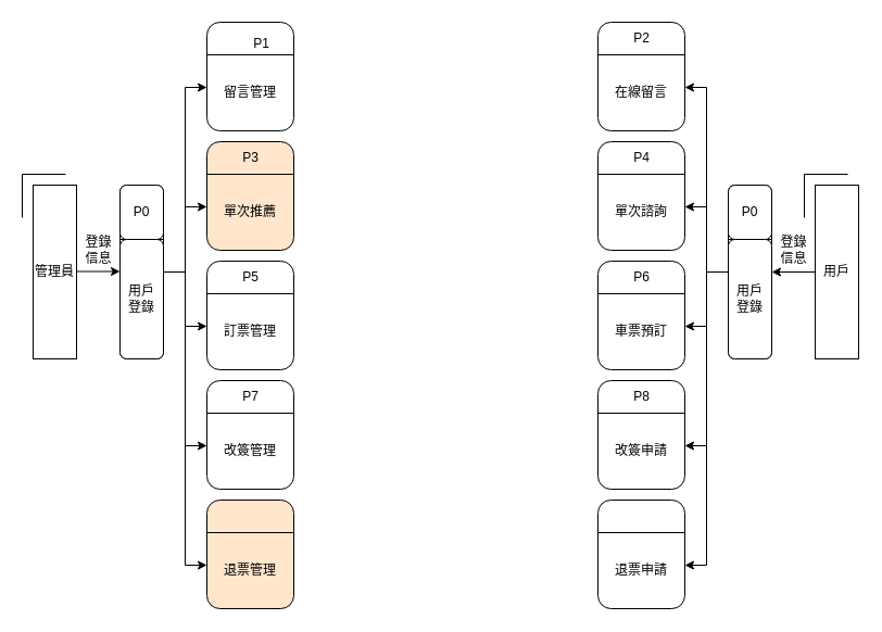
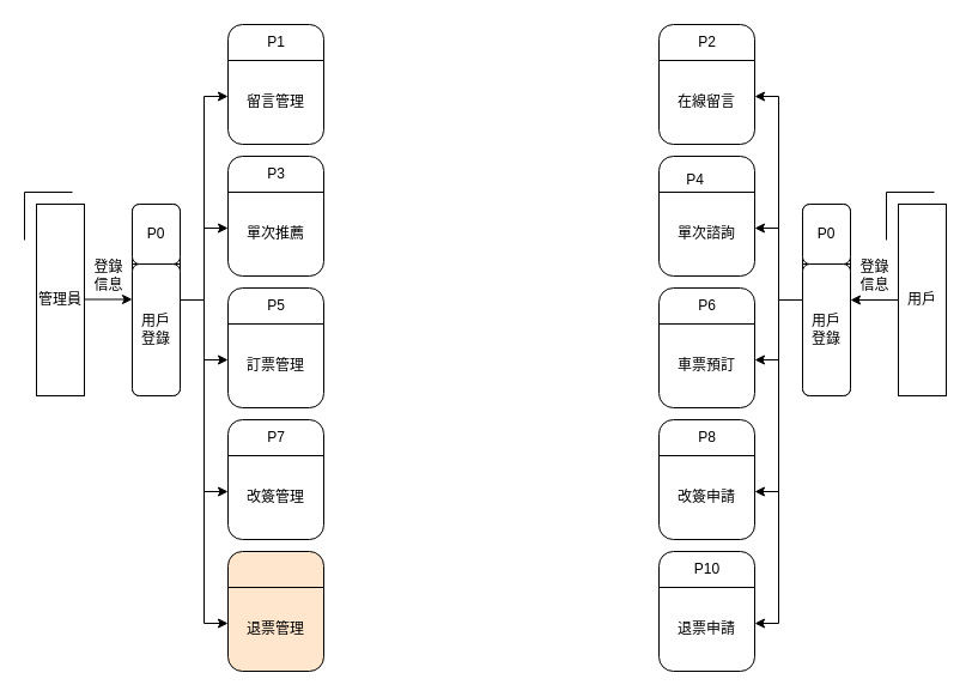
  <mxCell id="0" />
  <mxCell id="1" parent="0" />
  <mxCell id="2" value="" style="group" vertex="1" connectable="0" parent="1"><mxGeometry x="110" y="170" width="40" height="160" as="geometry" /></mxCell>
  <mxCell id="3" value="" style="rounded=1;whiteSpace=wrap;html=1;direction=south;" vertex="1" parent="2"><mxGeometry width="40" height="160" as="geometry" /></mxCell>
  <mxCell id="4" value="" style="endArrow=none;html=1;rounded=0;" edge="1" parent="2"><mxGeometry width="50" height="50" relative="1" as="geometry"><mxPoint y="49.997" as="sourcePoint" /><mxPoint x="40" y="50" as="targetPoint" /></mxGeometry></mxCell>
  <mxCell id="5" value="P0" style="rounded=1;whiteSpace=wrap;html=1;direction=south;" vertex="1" parent="2"><mxGeometry width="40" height="50" as="geometry" /></mxCell>
  <mxCell id="6" value="用戶&lt;br&gt;登錄" style="rounded=1;whiteSpace=wrap;html=1;direction=south;" vertex="1" parent="2"><mxGeometry y="50" width="40" height="110" as="geometry" /></mxCell>
  <mxCell id="7" value="管理員" style="rounded=0;whiteSpace=wrap;html=1;direction=south;" vertex="1" parent="1"><mxGeometry x="30" y="170" width="40" height="160" as="geometry" /></mxCell>
  <mxCell id="8" value="" style="endArrow=none;html=1;rounded=0;" edge="1" parent="1"><mxGeometry width="50" height="50" relative="1" as="geometry"><mxPoint x="20" y="160" as="sourcePoint" /><mxPoint x="20" y="200" as="targetPoint" /></mxGeometry></mxCell>
  <mxCell id="9" value="" style="endArrow=none;html=1;rounded=0;" edge="1" parent="1"><mxGeometry width="50" height="50" relative="1" as="geometry"><mxPoint x="20" y="159.997" as="sourcePoint" /><mxPoint x="60" y="160" as="targetPoint" /></mxGeometry></mxCell>
  <mxCell id="10" value="" style="endArrow=classic;html=1;rounded=0;" edge="1" parent="1"><mxGeometry width="50" height="50" relative="1" as="geometry"><mxPoint x="70" y="249.5" as="sourcePoint" /><mxPoint x="110" y="249.5" as="targetPoint" /></mxGeometry></mxCell>
  <mxCell id="11" value="&lt;font style=&quot;font-size: 12px;&quot;&gt;登錄&lt;br style=&quot;&quot;&gt;信息&lt;/font&gt;" style="text;html=1;align=center;verticalAlign=middle;resizable=0;points=[];autosize=1;strokeColor=none;fillColor=none;fontSize=10;" vertex="1" parent="1"><mxGeometry x="65" y="210" width="50" height="40" as="geometry" /></mxCell>
  <mxCell id="12" value="" style="group" vertex="1" connectable="0" parent="1"><mxGeometry x="670" y="170" width="40" height="160" as="geometry" /></mxCell>
  <mxCell id="13" value="" style="rounded=1;whiteSpace=wrap;html=1;direction=south;" vertex="1" parent="12"><mxGeometry width="40" height="160" as="geometry" /></mxCell>
  <mxCell id="14" value="" style="endArrow=none;html=1;rounded=0;" edge="1" parent="12"><mxGeometry width="50" height="50" relative="1" as="geometry"><mxPoint y="49.997" as="sourcePoint" /><mxPoint x="40" y="50" as="targetPoint" /></mxGeometry></mxCell>
  <mxCell id="15" value="P0" style="rounded=1;whiteSpace=wrap;html=1;direction=south;" vertex="1" parent="12"><mxGeometry width="40" height="50" as="geometry" /></mxCell>
  <mxCell id="16" value="用戶&lt;br&gt;登錄" style="rounded=1;whiteSpace=wrap;html=1;direction=south;" vertex="1" parent="12"><mxGeometry y="50" width="40" height="110" as="geometry" /></mxCell>
  <mxCell id="17" value="用戶" style="rounded=0;whiteSpace=wrap;html=1;direction=south;" vertex="1" parent="1"><mxGeometry x="750" y="170" width="40" height="160" as="geometry" /></mxCell>
  <mxCell id="18" value="" style="endArrow=none;html=1;rounded=0;" edge="1" parent="1"><mxGeometry width="50" height="50" relative="1" as="geometry"><mxPoint x="740" y="160" as="sourcePoint" /><mxPoint x="740" y="200" as="targetPoint" /></mxGeometry></mxCell>
  <mxCell id="19" value="" style="endArrow=none;html=1;rounded=0;" edge="1" parent="1"><mxGeometry width="50" height="50" relative="1" as="geometry"><mxPoint x="740" y="159.997" as="sourcePoint" /><mxPoint x="780" y="160" as="targetPoint" /></mxGeometry></mxCell>
  <mxCell id="20" value="" style="endArrow=classic;html=1;rounded=0;" edge="1" parent="1"><mxGeometry width="50" height="50" relative="1" as="geometry"><mxPoint x="750" y="250" as="sourcePoint" /><mxPoint x="710" y="250" as="targetPoint" /></mxGeometry></mxCell>
  <mxCell id="21" value="&lt;font style=&quot;font-size: 12px;&quot;&gt;登錄&lt;br style=&quot;&quot;&gt;信息&lt;/font&gt;" style="text;html=1;align=center;verticalAlign=middle;resizable=0;points=[];autosize=1;strokeColor=none;fillColor=none;fontSize=12;" vertex="1" parent="1"><mxGeometry x="705" y="210" width="50" height="40" as="geometry" /></mxCell>
  <mxCell id="22" value="" style="group" vertex="1" connectable="0" parent="1"><mxGeometry x="190" y="20" width="80" height="100" as="geometry" /></mxCell>
  <mxCell id="23" value="&lt;br&gt;&lt;br&gt;留言管理" style="rounded=1;whiteSpace=wrap;html=1;direction=south;" vertex="1" parent="22"><mxGeometry width="80" height="100" as="geometry" /></mxCell>
  <mxCell id="24" value="" style="endArrow=none;html=1;rounded=0;" edge="1" parent="22"><mxGeometry width="50" height="50" relative="1" as="geometry"><mxPoint y="30" as="sourcePoint" /><mxPoint x="80" y="30" as="targetPoint" /></mxGeometry></mxCell>
- <mxCell id="25" value="P1" style="text;html=1;align=center;verticalAlign=middle;resizable=0;points=[];autosize=1;strokeColor=none;fillColor=none;" vertex="1" parent="22"><mxGeometry x="30" y="5" width="40" height="30" as="geometry" /></mxCell>
+ <mxCell id="25" value="P1" style="text;html=1;align=center;verticalAlign=middle;resizable=0;points=[];autosize=1;strokeColor=none;fillColor=none;" vertex="1" parent="22"><mxGeometry x="20" width="40" height="30" as="geometry" /></mxCell>
  <mxCell id="26" value="" style="group" vertex="1" connectable="0" parent="1"><mxGeometry x="190" y="130" width="80" height="100" as="geometry" /></mxCell>
- <mxCell id="27" value="&lt;br&gt;&lt;br&gt;單次推薦" style="rounded=1;whiteSpace=wrap;html=1;direction=south;fillColor=#ffe6cc;" vertex="1" parent="26"><mxGeometry width="80" height="100" as="geometry" /></mxCell>
+ <mxCell id="27" value="&lt;br&gt;&lt;br&gt;單次推薦" style="rounded=1;whiteSpace=wrap;html=1;direction=south;" vertex="1" parent="26"><mxGeometry width="80" height="100" as="geometry" /></mxCell>
  <mxCell id="28" value="" style="endArrow=none;html=1;rounded=0;" edge="1" parent="26"><mxGeometry width="50" height="50" relative="1" as="geometry"><mxPoint y="30" as="sourcePoint" /><mxPoint x="80" y="30" as="targetPoint" /></mxGeometry></mxCell>
  <mxCell id="29" value="P3" style="text;html=1;align=center;verticalAlign=middle;resizable=0;points=[];autosize=1;strokeColor=none;fillColor=none;" vertex="1" parent="26"><mxGeometry x="20" width="40" height="30" as="geometry" /></mxCell>
  <mxCell id="30" value="" style="group" vertex="1" connectable="0" parent="1"><mxGeometry x="190" y="240" width="80" height="100" as="geometry" /></mxCell>
  <mxCell id="31" value="&lt;br&gt;&lt;br&gt;訂票管理" style="rounded=1;whiteSpace=wrap;html=1;direction=south;" vertex="1" parent="30"><mxGeometry width="80" height="100" as="geometry" /></mxCell>
  <mxCell id="32" value="" style="endArrow=none;html=1;rounded=0;" edge="1" parent="30"><mxGeometry width="50" height="50" relative="1" as="geometry"><mxPoint y="30" as="sourcePoint" /><mxPoint x="80" y="30" as="targetPoint" /></mxGeometry></mxCell>
  <mxCell id="33" value="P5" style="text;html=1;align=center;verticalAlign=middle;resizable=0;points=[];autosize=1;strokeColor=none;fillColor=none;" vertex="1" parent="30"><mxGeometry x="20" width="40" height="30" as="geometry" /></mxCell>
  <mxCell id="34" value="" style="group" vertex="1" connectable="0" parent="1"><mxGeometry x="190" y="350" width="80" height="100" as="geometry" /></mxCell>
  <mxCell id="35" value="&lt;br&gt;&lt;br&gt;改簽管理" style="rounded=1;whiteSpace=wrap;html=1;direction=south;" vertex="1" parent="34"><mxGeometry width="80" height="100" as="geometry" /></mxCell>
  <mxCell id="36" value="" style="endArrow=none;html=1;rounded=0;" edge="1" parent="34"><mxGeometry width="50" height="50" relative="1" as="geometry"><mxPoint y="30" as="sourcePoint" /><mxPoint x="80" y="30" as="targetPoint" /></mxGeometry></mxCell>
  <mxCell id="37" value="P7" style="text;html=1;align=center;verticalAlign=middle;resizable=0;points=[];autosize=1;strokeColor=none;fillColor=none;" vertex="1" parent="34"><mxGeometry x="20" width="40" height="30" as="geometry" /></mxCell>
  <mxCell id="38" value="" style="group" vertex="1" connectable="0" parent="1"><mxGeometry x="190" y="460" width="80" height="100" as="geometry" /></mxCell>
  <mxCell id="39" value="&lt;br&gt;&lt;br&gt;退票管理" style="rounded=1;whiteSpace=wrap;html=1;direction=south;fillColor=#ffe6cc;" vertex="1" parent="38"><mxGeometry width="80" height="100" as="geometry" /></mxCell>
  <mxCell id="40" value="" style="endArrow=none;html=1;rounded=0;" edge="1" parent="38"><mxGeometry width="50" height="50" relative="1" as="geometry"><mxPoint y="30" as="sourcePoint" /><mxPoint x="80" y="30" as="targetPoint" /></mxGeometry></mxCell>
  <mxCell id="41" value="" style="endArrow=classic;html=1;rounded=0;" edge="1" parent="1"><mxGeometry width="50" height="50" relative="1" as="geometry"><mxPoint x="170" y="80" as="sourcePoint" /><mxPoint x="190" y="80" as="targetPoint" /></mxGeometry></mxCell>
  <mxCell id="42" value="" style="endArrow=classic;html=1;rounded=0;" edge="1" parent="1"><mxGeometry width="50" height="50" relative="1" as="geometry"><mxPoint x="170" y="190" as="sourcePoint" /><mxPoint x="190" y="190" as="targetPoint" /></mxGeometry></mxCell>
  <mxCell id="43" value="" style="endArrow=classic;html=1;rounded=0;" edge="1" parent="1"><mxGeometry width="50" height="50" relative="1" as="geometry"><mxPoint x="170" y="300" as="sourcePoint" /><mxPoint x="190" y="300" as="targetPoint" /></mxGeometry></mxCell>
  <mxCell id="44" value="" style="endArrow=classic;html=1;rounded=0;" edge="1" parent="1"><mxGeometry width="50" height="50" relative="1" as="geometry"><mxPoint x="170" y="410" as="sourcePoint" /><mxPoint x="190" y="410" as="targetPoint" /></mxGeometry></mxCell>
  <mxCell id="45" value="" style="endArrow=classic;html=1;rounded=0;" edge="1" parent="1"><mxGeometry width="50" height="50" relative="1" as="geometry"><mxPoint x="170" y="520" as="sourcePoint" /><mxPoint x="190" y="520" as="targetPoint" /></mxGeometry></mxCell>
  <mxCell id="46" value="" style="endArrow=none;html=1;rounded=0;" edge="1" parent="1"><mxGeometry width="50" height="50" relative="1" as="geometry"><mxPoint x="170" y="520" as="sourcePoint" /><mxPoint x="170" y="80" as="targetPoint" /></mxGeometry></mxCell>
  <mxCell id="47" value="" style="endArrow=none;html=1;rounded=0;" edge="1" parent="1"><mxGeometry width="50" height="50" relative="1" as="geometry"><mxPoint x="150" y="250" as="sourcePoint" /><mxPoint x="170" y="250" as="targetPoint" /></mxGeometry></mxCell>
  <mxCell id="48" value="" style="group" vertex="1" connectable="0" parent="1"><mxGeometry x="550" y="20" width="80" height="100" as="geometry" /></mxCell>
  <mxCell id="49" value="&lt;br&gt;&lt;br&gt;在線留言" style="rounded=1;whiteSpace=wrap;html=1;direction=south;" vertex="1" parent="48"><mxGeometry width="80" height="100" as="geometry" /></mxCell>
  <mxCell id="50" value="" style="endArrow=none;html=1;rounded=0;" edge="1" parent="48"><mxGeometry width="50" height="50" relative="1" as="geometry"><mxPoint y="30" as="sourcePoint" /><mxPoint x="80" y="30" as="targetPoint" /></mxGeometry></mxCell>
  <mxCell id="51" value="P2" style="text;html=1;align=center;verticalAlign=middle;resizable=0;points=[];autosize=1;strokeColor=none;fillColor=none;" vertex="1" parent="48"><mxGeometry x="20" width="40" height="30" as="geometry" /></mxCell>
  <mxCell id="52" value="" style="group" vertex="1" connectable="0" parent="1"><mxGeometry x="550" y="130" width="80" height="100" as="geometry" /></mxCell>
  <mxCell id="53" value="&lt;br&gt;&lt;br&gt;單次諮詢" style="rounded=1;whiteSpace=wrap;html=1;direction=south;" vertex="1" parent="52"><mxGeometry width="80" height="100" as="geometry" /></mxCell>
  <mxCell id="54" value="" style="endArrow=none;html=1;rounded=0;" edge="1" parent="52"><mxGeometry width="50" height="50" relative="1" as="geometry"><mxPoint y="30" as="sourcePoint" /><mxPoint x="80" y="30" as="targetPoint" /></mxGeometry></mxCell>
- <mxCell id="55" value="P4" style="text;html=1;align=center;verticalAlign=middle;resizable=0;points=[];autosize=1;strokeColor=none;fillColor=none;" vertex="1" parent="52"><mxGeometry x="20" width="40" height="30" as="geometry" /></mxCell>
+ <mxCell id="55" value="P4" style="text;html=1;align=center;verticalAlign=middle;resizable=0;points=[];autosize=1;strokeColor=none;fillColor=none;" vertex="1" parent="52"><mxGeometry x="10" y="5" width="40" height="30" as="geometry" /></mxCell>
  <mxCell id="56" value="" style="group" vertex="1" connectable="0" parent="1"><mxGeometry x="550" y="240" width="80" height="100" as="geometry" /></mxCell>
  <mxCell id="57" value="&lt;br&gt;&lt;br&gt;車票預訂" style="rounded=1;whiteSpace=wrap;html=1;direction=south;" vertex="1" parent="56"><mxGeometry width="80" height="100" as="geometry" /></mxCell>
  <mxCell id="58" value="" style="endArrow=none;html=1;rounded=0;" edge="1" parent="56"><mxGeometry width="50" height="50" relative="1" as="geometry"><mxPoint y="30" as="sourcePoint" /><mxPoint x="80" y="30" as="targetPoint" /></mxGeometry></mxCell>
  <mxCell id="59" value="P6" style="text;html=1;align=center;verticalAlign=middle;resizable=0;points=[];autosize=1;strokeColor=none;fillColor=none;" vertex="1" parent="56"><mxGeometry x="20" width="40" height="30" as="geometry" /></mxCell>
  <mxCell id="60" value="" style="group" vertex="1" connectable="0" parent="1"><mxGeometry x="550" y="350" width="80" height="100" as="geometry" /></mxCell>
  <mxCell id="61" value="&lt;br&gt;&lt;br&gt;改簽申請" style="rounded=1;whiteSpace=wrap;html=1;direction=south;" vertex="1" parent="60"><mxGeometry width="80" height="100" as="geometry" /></mxCell>
  <mxCell id="62" value="" style="endArrow=none;html=1;rounded=0;" edge="1" parent="60"><mxGeometry width="50" height="50" relative="1" as="geometry"><mxPoint y="30" as="sourcePoint" /><mxPoint x="80" y="30" as="targetPoint" /></mxGeometry></mxCell>
  <mxCell id="63" value="P8" style="text;html=1;align=center;verticalAlign=middle;resizable=0;points=[];autosize=1;strokeColor=none;fillColor=none;" vertex="1" parent="60"><mxGeometry x="20" width="40" height="30" as="geometry" /></mxCell>
  <mxCell id="64" value="" style="group" vertex="1" connectable="0" parent="1"><mxGeometry x="550" y="460" width="80" height="100" as="geometry" /></mxCell>
  <mxCell id="65" value="&lt;br&gt;&lt;br&gt;退票申請" style="rounded=1;whiteSpace=wrap;html=1;direction=south;" vertex="1" parent="64"><mxGeometry width="80" height="100" as="geometry" /></mxCell>
  <mxCell id="66" value="" style="endArrow=none;html=1;rounded=0;" edge="1" parent="64"><mxGeometry width="50" height="50" relative="1" as="geometry"><mxPoint y="30" as="sourcePoint" /><mxPoint x="80" y="30" as="targetPoint" /></mxGeometry></mxCell>
+ <mxCell id="67" value="P10" style="text;html=1;align=center;verticalAlign=middle;resizable=0;points=[];autosize=1;strokeColor=none;fillColor=none;" vertex="1" parent="64"><mxGeometry x="20" width="40" height="30" as="geometry" /></mxCell>
  <mxCell id="68" value="" style="endArrow=classic;html=1;rounded=0;" edge="1" parent="1"><mxGeometry width="50" height="50" relative="1" as="geometry"><mxPoint x="650" y="80" as="sourcePoint" /><mxPoint x="630" y="80" as="targetPoint" /></mxGeometry></mxCell>
  <mxCell id="69" value="" style="endArrow=classic;html=1;rounded=0;" edge="1" parent="1"><mxGeometry width="50" height="50" relative="1" as="geometry"><mxPoint x="650" y="190" as="sourcePoint" /><mxPoint x="630" y="190" as="targetPoint" /></mxGeometry></mxCell>
  <mxCell id="70" value="" style="endArrow=classic;html=1;rounded=0;" edge="1" parent="1"><mxGeometry width="50" height="50" relative="1" as="geometry"><mxPoint x="650" y="300" as="sourcePoint" /><mxPoint x="630" y="300" as="targetPoint" /></mxGeometry></mxCell>
  <mxCell id="71" value="" style="endArrow=classic;html=1;rounded=0;" edge="1" parent="1"><mxGeometry width="50" height="50" relative="1" as="geometry"><mxPoint x="650" y="410" as="sourcePoint" /><mxPoint x="630" y="410" as="targetPoint" /></mxGeometry></mxCell>
  <mxCell id="72" value="" style="endArrow=classic;html=1;rounded=0;" edge="1" parent="1"><mxGeometry width="50" height="50" relative="1" as="geometry"><mxPoint x="650" y="520" as="sourcePoint" /><mxPoint x="630" y="520" as="targetPoint" /></mxGeometry></mxCell>
  <mxCell id="73" value="" style="endArrow=none;html=1;rounded=0;" edge="1" parent="1"><mxGeometry width="50" height="50" relative="1" as="geometry"><mxPoint x="650" y="520" as="sourcePoint" /><mxPoint x="650" y="80" as="targetPoint" /></mxGeometry></mxCell>
  <mxCell id="74" value="" style="endArrow=none;html=1;rounded=0;" edge="1" parent="1"><mxGeometry width="50" height="50" relative="1" as="geometry"><mxPoint x="650" y="250" as="sourcePoint" /><mxPoint x="670" y="250" as="targetPoint" /></mxGeometry></mxCell>
